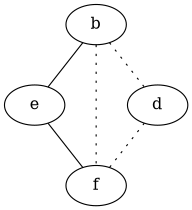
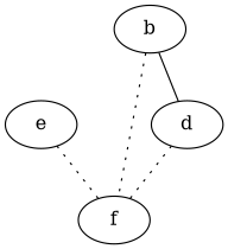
  graph {
    e
    f
    b
    d
-   e -- f
-   b -- e
+   e -- f [style=dotted]
    b -- f [style=dotted]
-   b -- d [style=dotted]
+   b -- d
    d -- f [style=dotted]
  }
